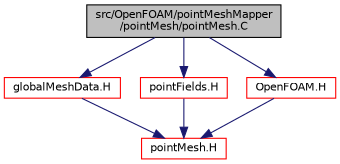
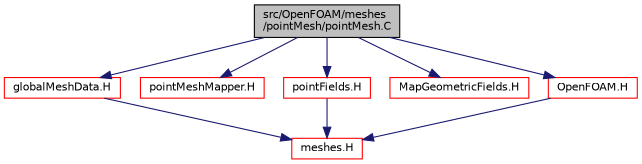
  digraph {
    node [color=red fontname=Helvetica fontsize=10 shape=record]
    edge [color=midnightblue fontname=Helvetica fontsize=10 labelfontname=Helvetica labelfontsize=10 style=solid]
-   n1 [color=black fillcolor=grey75 fontcolor=black height=0.2 label="src/OpenFOAM/pointMeshMapper\l/pointMesh/pointMesh.C" style=filled width=0.4]
+   n1 [color=black fillcolor=grey75 fontcolor=black height=0.2 label="src/OpenFOAM/meshes\l/pointMesh/pointMesh.C" style=filled width=0.4]
    n2 [height=0.2 label="globalMeshData.H" width=0.4]
+   n3 [height=0.2 label="pointMeshMapper.H" width=0.4]
    n4 [height=0.2 label="pointFields.H" width=0.4]
+   n5 [height=0.2 label="MapGeometricFields.H" width=0.4]
    n6 [height=0.2 label="OpenFOAM.H" width=0.4]
-   n7 [height=0.2 label="pointMesh.H" width=0.4]
+   n7 [height=0.2 label="meshes.H" width=0.4]
    n1 -> n2
+   n1 -> n3
    n1 -> n4
+   n1 -> n5
    n1 -> n6
    n2 -> n7
    n4 -> n7
    n6 -> n7
  }
